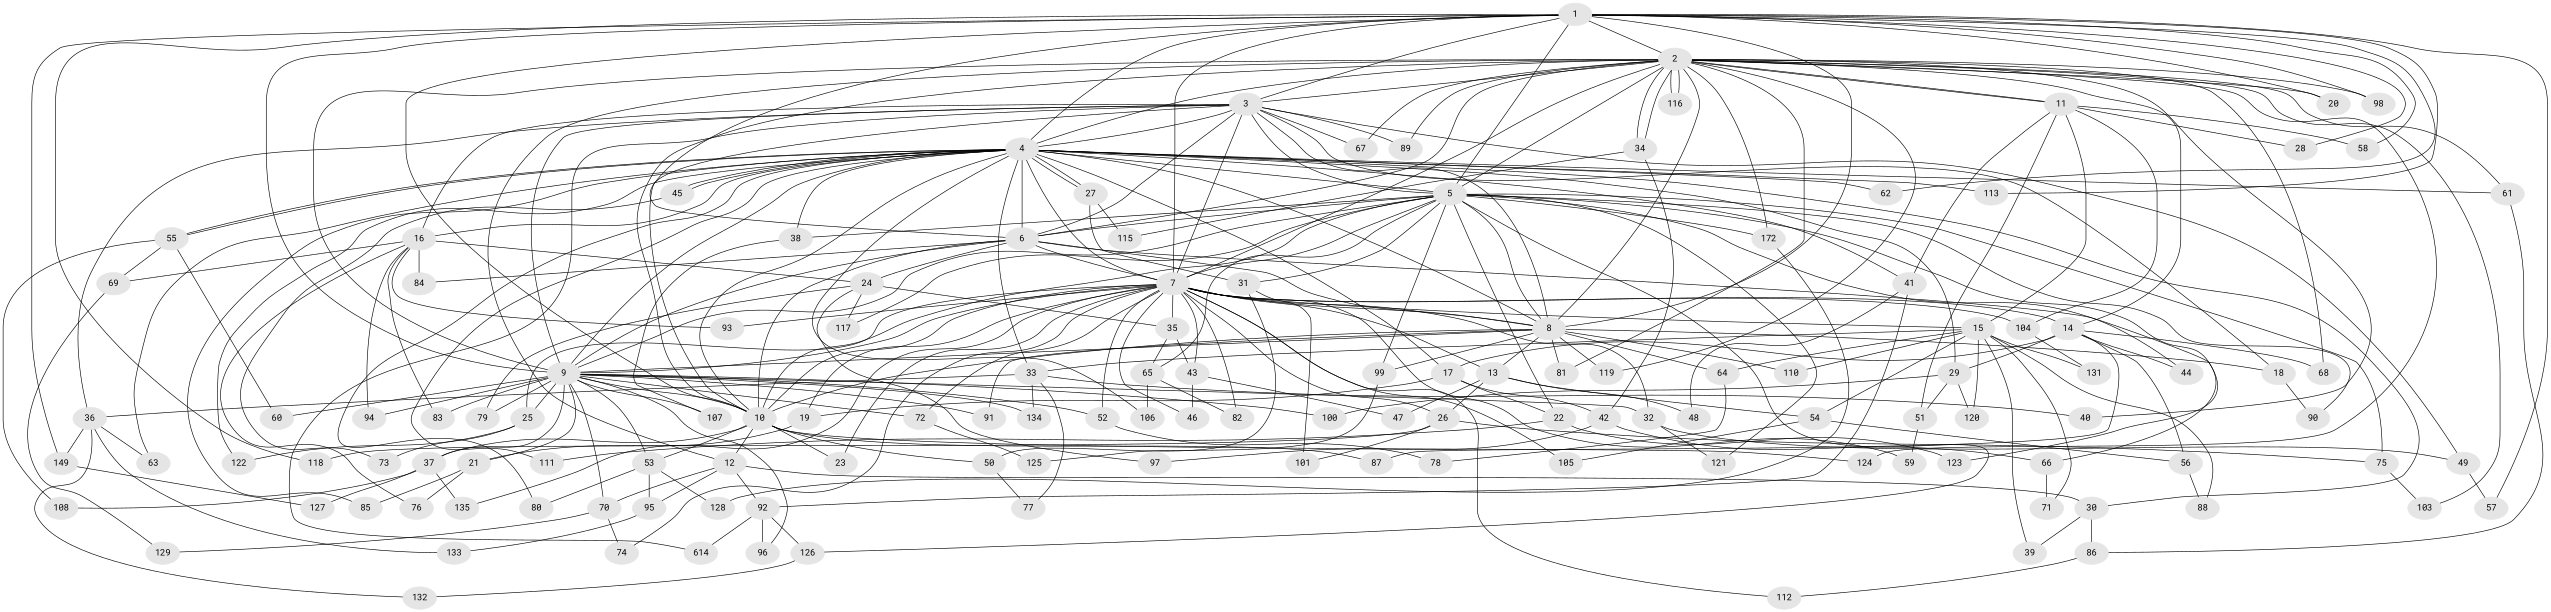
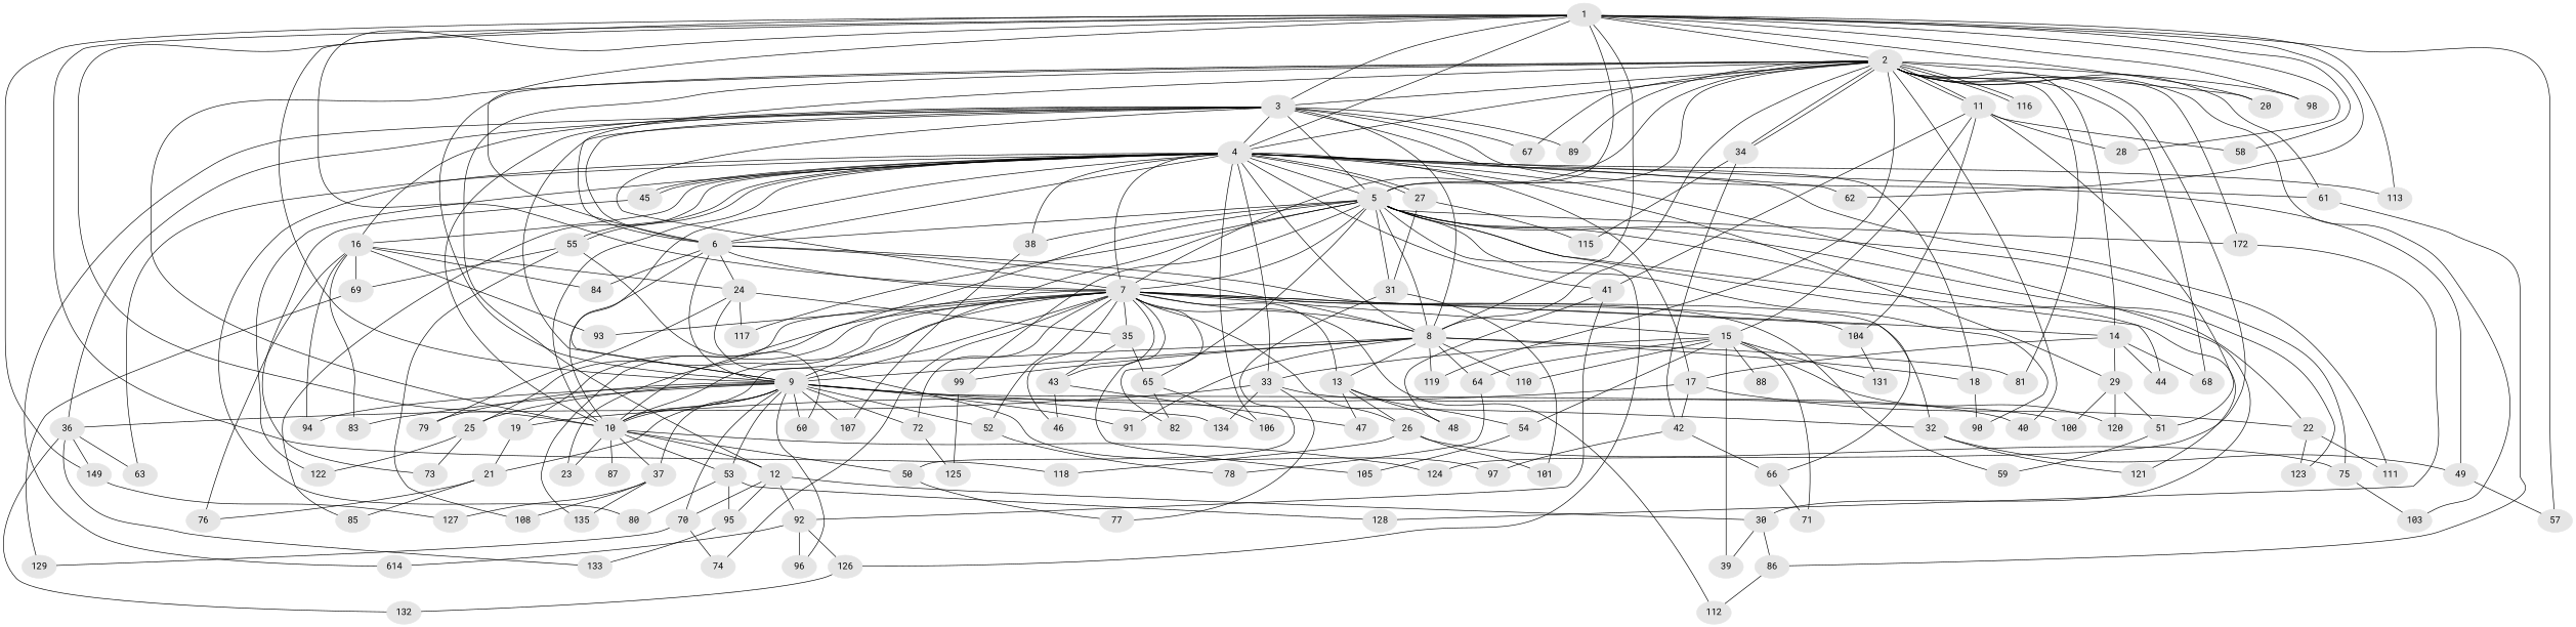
  graph {
    fontname="Roboto Mono"
    node [color=gray90 fontname="Roboto Mono" style=filled]
    edge [fontname="Roboto Mono"]
    1
    2
    3
    4
    5
    6
    7
    8
    9
    10
    20
    28
    57
    58
    62
    98
    n17 [label=149]
    113
    118
    11
    12
    14
    34
    40
    61
    67
    68
    81
    89
    n30 [label=172]
    103
    116
    119
    124
    16
    18
    36
    49
    n39 [label=614]
    17
    27
    29
    30
    33
    38
    41
    45
    55
    63
    80
    85
    106
    111
    122
    22
    31
    44
    65
    75
    90
    99
    117
    121
    123
    126
    24
    66
    84
    13
    15
    19
    23
    25
    26
    32
    35
    43
    46
    52
    59
    72
    74
    82
    93
    104
    105
    112
    135
    64
    91
    110
    21
    37
    53
    60
    70
    79
    83
    94
    96
    100
    107
    134
    50
    87
    127
    51
    92
    95
-   56
    42
    115
    86
    128
    69
    76
    132
    133
    120
    39
    77
    48
    73
    108
    101
    125
    97
    71
    47
    54
    88
    131
    78
    129
    1 -- 2
    1 -- 3
    1 -- 4
    1 -- 5
    1 -- 6
    1 -- 7
    1 -- 8
    1 -- 9
    1 -- 10
    1 -- 20
    1 -- 28
    1 -- 57
    1 -- 58
    1 -- 62
    1 -- 98
    1 -- n17
    1 -- 113
    1 -- 118
    2 -- 3
    2 -- 4
    2 -- 5
    2 -- 6
    2 -- 7
    2 -- 8
    2 -- 9
    2 -- 10
    2 -- 20
    2 -- 98
    2 -- 11
    2 -- 11
    2 -- 12
    2 -- 14
    2 -- 34
    2 -- 34
    2 -- 40
    2 -- 61
    2 -- 67
    2 -- 68
    2 -- 81
    2 -- 89
    2 -- n30
    2 -- 103
    2 -- 116
    2 -- 116
    2 -- 119
    2 -- 124
    3 -- 4
    3 -- 5
    3 -- 6
    3 -- 7
    3 -- 8
    3 -- 9
    3 -- 10
    3 -- 67
    3 -- 89
    3 -- 16
    3 -- 18
    3 -- 36
    3 -- 49
    3 -- n39
    4 -- 5
    4 -- 6
    4 -- 7
    4 -- 8
    4 -- 9
    4 -- 10
    4 -- 62
    4 -- 113
    4 -- 61
    4 -- 16
    4 -- 17
    4 -- 27
    4 -- 27
    4 -- 29
    4 -- 30
    4 -- 33
    4 -- 38
    4 -- 41
    4 -- 45
    4 -- 45
    4 -- 55
    4 -- 55
    4 -- 63
    4 -- 80
    4 -- 85
    4 -- 106
    4 -- 111
    4 -- 122
    5 -- 6
    5 -- 7
    5 -- 8
    5 -- 9
    5 -- 10
    5 -- n30
    5 -- 38
    5 -- 22
    5 -- 31
    5 -- 44
    5 -- 65
    5 -- 75
    5 -- 90
    5 -- 99
    5 -- 117
    5 -- 121
    5 -- 123
    5 -- 126
    6 -- 7
    6 -- 8
    6 -- 9
    6 -- 10
    6 -- 24
    6 -- 66
    6 -- 84
    7 -- 8
    7 -- 9
    7 -- 10
    7 -- 14
    7 -- 13
    7 -- 15
    7 -- 19
    7 -- 23
    7 -- 25
    7 -- 26
    7 -- 32
    7 -- 35
    7 -- 43
    7 -- 46
    7 -- 52
    7 -- 59
    7 -- 72
    7 -- 74
    7 -- 82
    7 -- 93
    7 -- 104
    7 -- 105
    7 -- 112
    7 -- 135
    8 -- 9
    8 -- 10
    8 -- 81
    8 -- 119
    8 -- 18
    8 -- 99
    8 -- 13
    8 -- 64
    8 -- 91
    8 -- 110
    9 -- 10
    9 -- 25
    9 -- 32
    9 -- 52
    9 -- 72
    9 -- 91
    9 -- 21
    9 -- 37
    9 -- 53
    9 -- 60
    9 -- 70
    9 -- 79
    9 -- 83
    9 -- 94
    9 -- 96
    9 -- 100
    9 -- 107
    9 -- 134
    10 -- 12
    10 -- 124
    10 -- 23
    10 -- 37
    10 -- 53
    10 -- 50
    10 -- 87
    n17 -- 127
    11 -- 28
    11 -- 58
    11 -- 41
    11 -- 15
    11 -- 104
    11 -- 51
    12 -- 30
    12 -- 70
    12 -- 92
    12 -- 95
    14 -- 68
    14 -- 17
    14 -- 29
    14 -- 44
-   14 -- 87
-   14 -- 56
    34 -- 42
    34 -- 115
    61 -- 86
    n30 -- 128
    16 -- 24
    16 -- 84
    16 -- 93
    16 -- 83
    16 -- 94
    16 -- 69
    16 -- 76
    18 -- 90
    36 -- n17
    36 -- 63
    36 -- 132
    36 -- 133
    49 -- 57
    17 -- 22
    17 -- 19
    17 -- 42
    27 -- 31
    27 -- 115
    29 -- 100
    29 -- 51
    29 -- 120
    30 -- 86
    30 -- 39
    33 -- 40
    33 -- 36
    33 -- 134
    33 -- 77
    38 -- 107
    41 -- 92
    41 -- 48
    45 -- 73
    55 -- 60
    55 -- 69
    55 -- 108
    22 -- 111
    22 -- 123
    31 -- 50
    31 -- 101
    65 -- 106
    65 -- 82
    75 -- 103
    99 -- 125
    126 -- 132
    24 -- 117
    24 -- 35
    24 -- 79
    24 -- 97
    66 -- 71
    13 -- 26
    13 -- 48
    13 -- 47
    13 -- 54
    15 -- 33
    15 -- 64
    15 -- 110
    15 -- 120
    15 -- 39
    15 -- 71
    15 -- 54
    15 -- 88
    15 -- 131
    19 -- 21
    25 -- 122
    25 -- 73
    26 -- 118
    26 -- 75
    26 -- 101
    32 -- 49
    32 -- 121
    35 -- 65
    35 -- 43
    43 -- 46
    43 -- 47
    52 -- 78
    72 -- 125
    104 -- 131
    64 -- 78
    21 -- 85
    21 -- 76
    37 -- 135
    37 -- 127
    37 -- 108
    53 -- 80
    53 -- 95
    53 -- 128
    70 -- 74
    70 -- 129
    50 -- 77
    51 -- 59
    92 -- n39
    92 -- 126
    92 -- 96
    95 -- 133
-   56 -- 88
    42 -- 66
    42 -- 97
    86 -- 112
    69 -- 129
    54 -- 105
-   54 -- 56
  }
